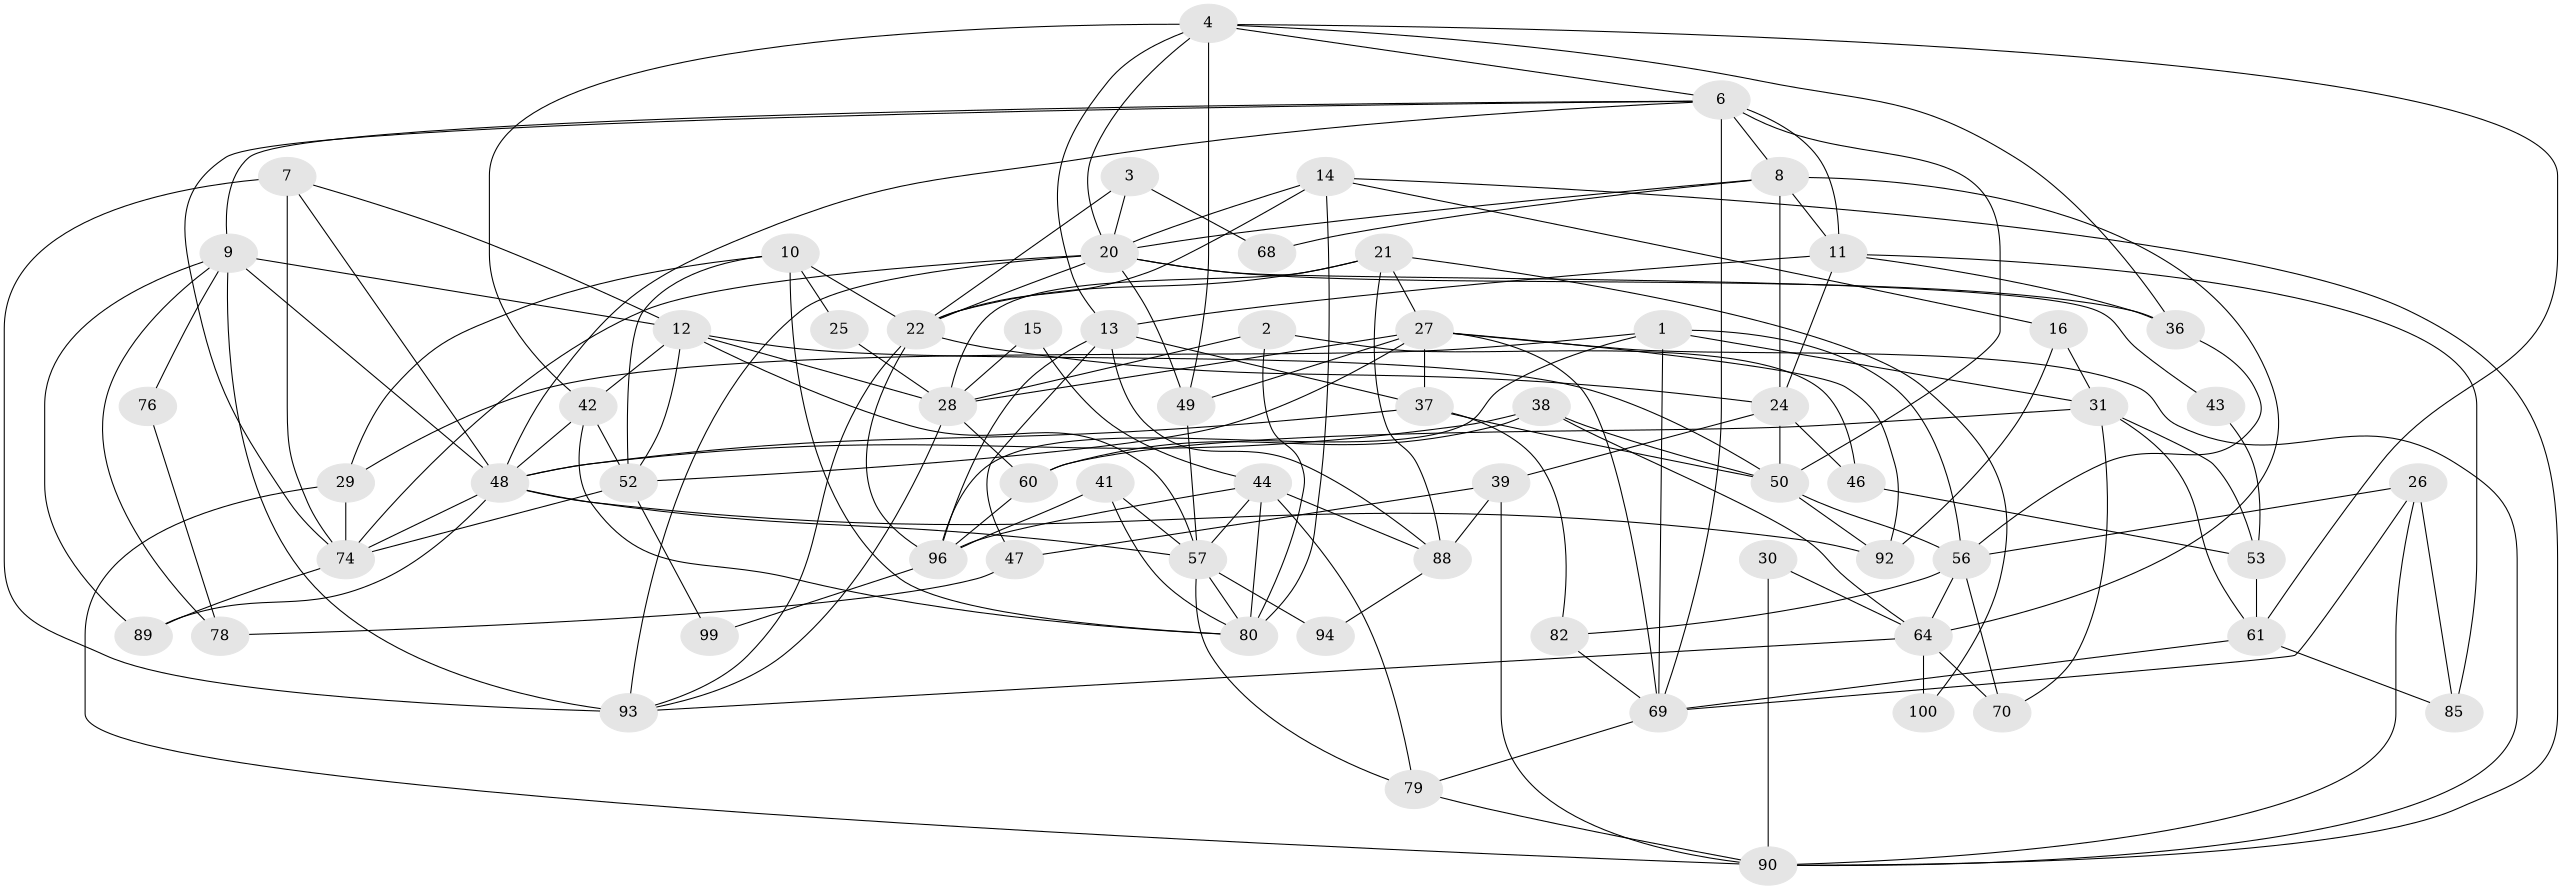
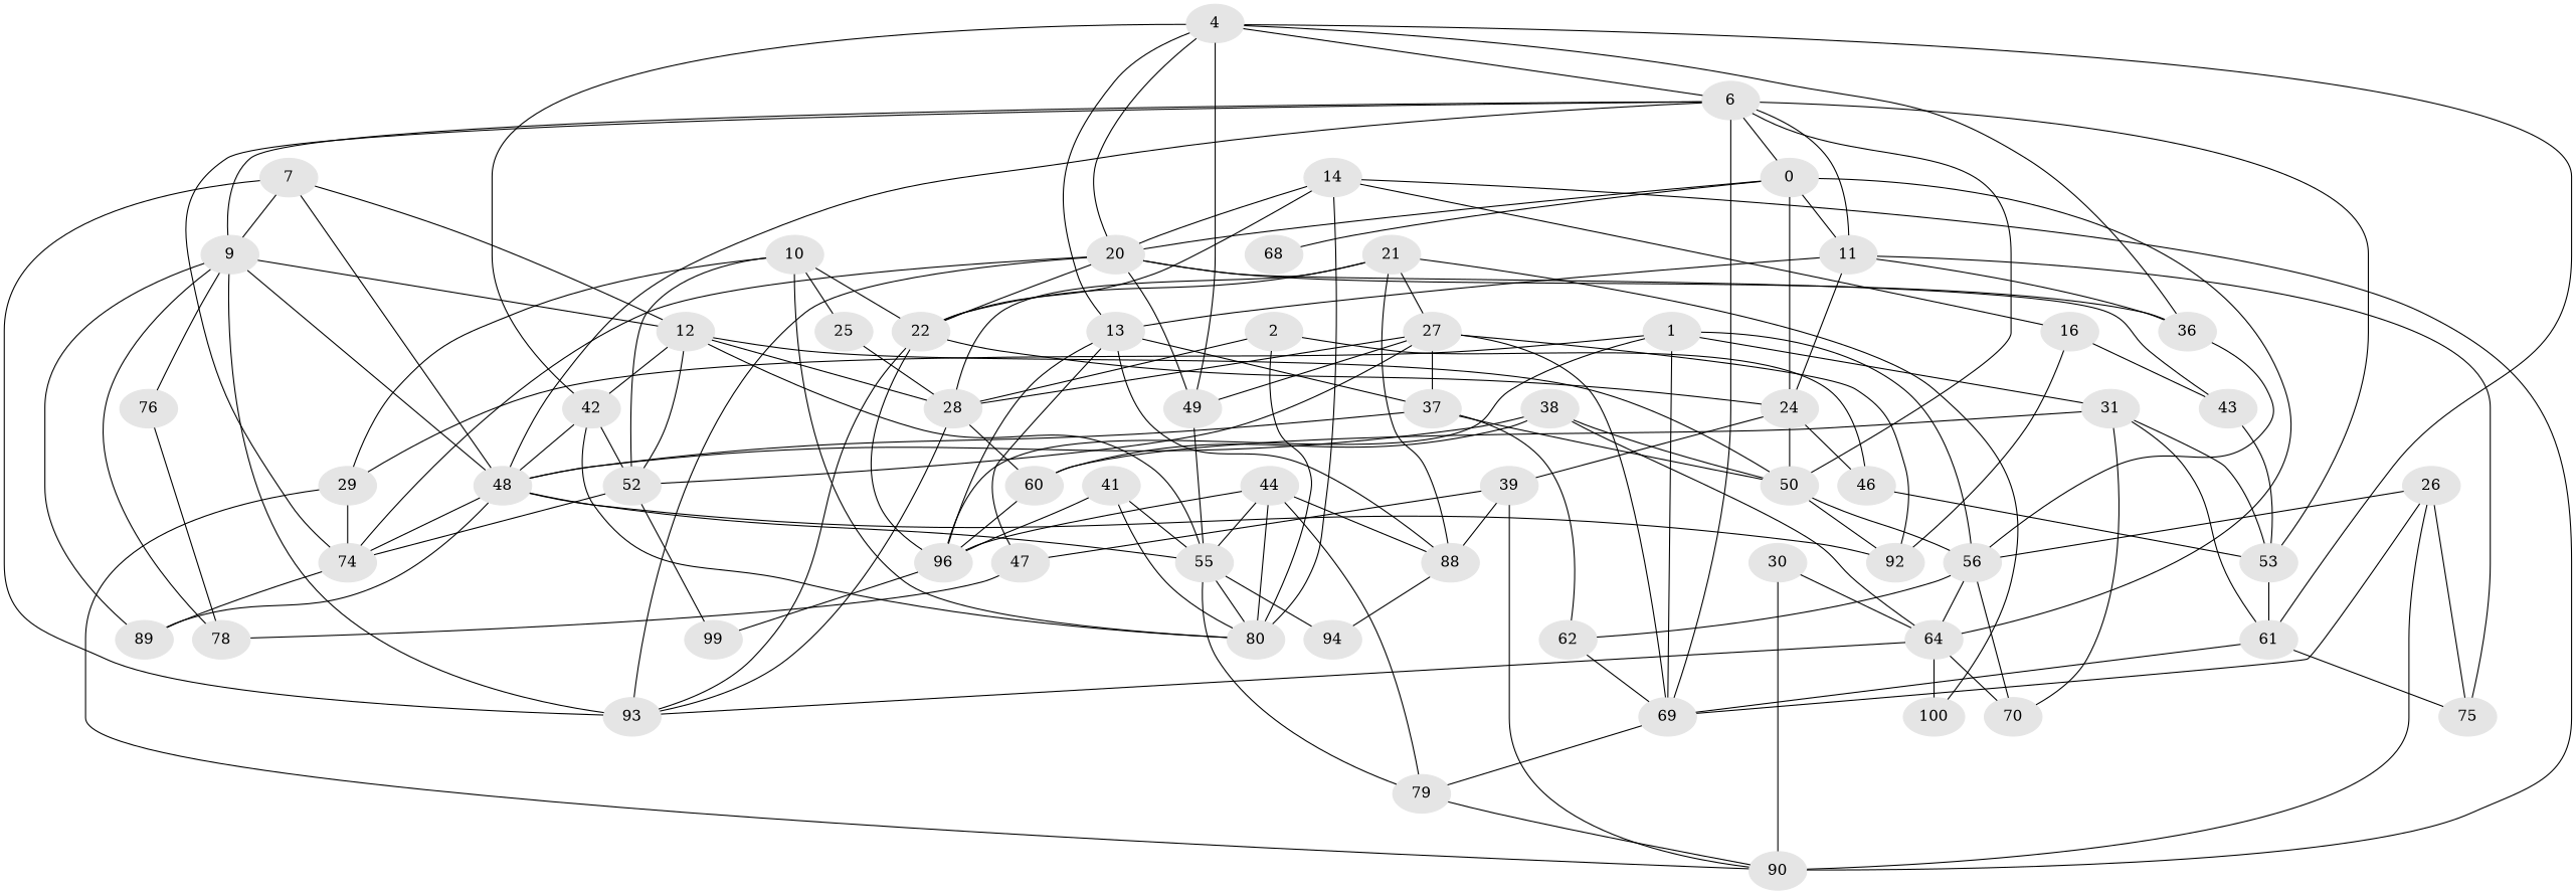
  graph {
    node [color=gray90 style=filled]
    29 [super="+32"]
    74 [super="+77"]
    90 [super="+101"]
    1
    31 [super="+71"]
    56 [super="+87"]
    69 [super="+98"]
    96 [super="+97"]
    61
    53 [super="+86"]
    60
    70
    64 [super="+102"]
-   62 [super="+83" label=82]
+   62 [super="+83"]
    79
    99
    28 [super="+34"]
    93 [super="+95"]
    2
    46
    80 [super="+81"]
    20 [super="+72"]
    22 [super="+23"]
    36
    49
    43
-   3
    68
    24 [super="+40"]
    4 [super="+33"]
    6 [super="+18"]
    13 [super="+65"]
    42
-   8 [super="+59"]
+   8 [super="+59" label=0]
    9 [super="+82"]
    11 [super="+67"]
    48 [super="+73"]
    50 [super="+84"]
    37 [super="+55"]
    47
    88 [super="+91"]
    52 [super="+58"]
-   57 [super="+63"]
-   85
+   57 [super="+63" label=55]
+   85 [label=75]
    21 [super="+51"]
    27 [super="+35"]
    100
    94
    12 [super="+19"]
    76
    78
    89
    92
    7 [super="+17"]
    39
    10 [super="+66"]
    25
    14
    16
-   15
    44 [super="+54"]
    26 [super="+45"]
    30
    38 [super="+75"]
    41
    29 -- 74
    29 -- 90
    74 -- 89
    1 -- 29
    1 -- 31
    1 -- 56
    1 -- 69
    1 -- 96
    31 -- 61
    31 -- 53
    31 -- 60
    31 -- 70
    56 -- 70
    56 -- 64
    56 -- 62
    69 -- 79
    96 -- 99
    61 -- 69
    61 -- 85
    53 -- 61
    60 -- 96
    64 -- 70
    64 -- 93
    64 -- 100
    62 -- 69
    79 -- 90
    28 -- 60
    28 -- 93
    2 -- 28
    2 -- 46
    2 -- 80
    46 -- 53
    20 -- 74
    20 -- 93
    20 -- 22
    20 -- 36
    20 -- 49
    20 -- 43
    22 -- 96
    22 -- 93
    22 -- 24
    36 -- 56
    49 -- 57
    43 -- 53
-   3 -- 20
-   3 -- 22
-   3 -- 68
    24 -- 46
    24 -- 50
    24 -- 39
    4 -- 61
    4 -- 20
    4 -- 36
    4 -- 49
    4 -- 6
    4 -- 13
    4 -- 42
    6 -- 74
    6 -- 69
+   6 -- 53
    6 -- 8
    6 -- 9
    6 -- 11
    6 -- 48
    6 -- 50
    13 -- 96
    13 -- 37
    13 -- 47
    13 -- 88
    42 -- 80
    42 -- 48
    42 -- 52
    8 -- 64
    8 -- 20
    8 -- 68
    8 -- 24
    8 -- 11
    9 -- 93
    9 -- 48
    9 -- 12
    9 -- 76
    9 -- 78
    9 -- 89
    11 -- 36
    11 -- 24
    11 -- 13
    11 -- 85
    48 -- 74
    48 -- 57
    48 -- 89
    48 -- 92
    50 -- 56
    50 -- 92
    37 -- 62 [weight=2]
    37 -- 48
    37 -- 50
    47 -- 78
    88 -- 94
    52 -- 74
    52 -- 99
    57 -- 79
    57 -- 80
    57 -- 94
    21 -- 28
    21 -- 22
    21 -- 88
    21 -- 27
    21 -- 100
-   27 -- 90
    27 -- 69
    27 -- 28
    27 -- 49
    27 -- 37
    27 -- 52
    27 -- 92
    12 -- 28
    12 -- 42
    12 -- 50
    12 -- 52
    12 -- 57
    76 -- 78
    7 -- 93 [weight=2]
-   7 -- 74
+   7 -- 9
    7 -- 48
    7 -- 12
    39 -- 90
    39 -- 47
    39 -- 88
    10 -- 29
    10 -- 80
    10 -- 22 [weight=2]
    10 -- 52
    10 -- 25
    25 -- 28
    14 -- 90
    14 -- 80
    14 -- 20
    14 -- 22
    14 -- 16
-   16 -- 31
+   16 -- 43
    16 -- 92
-   15 -- 28
-   15 -- 44
    44 -- 96
    44 -- 79
    44 -- 80
    44 -- 88
    44 -- 57
    26 -- 90
    26 -- 56
    26 -- 69
    26 -- 85
    30 -- 90
    30 -- 64
    38 -- 60
    38 -- 64
    38 -- 48
    38 -- 50
    41 -- 96
    41 -- 80
    41 -- 57
  }
